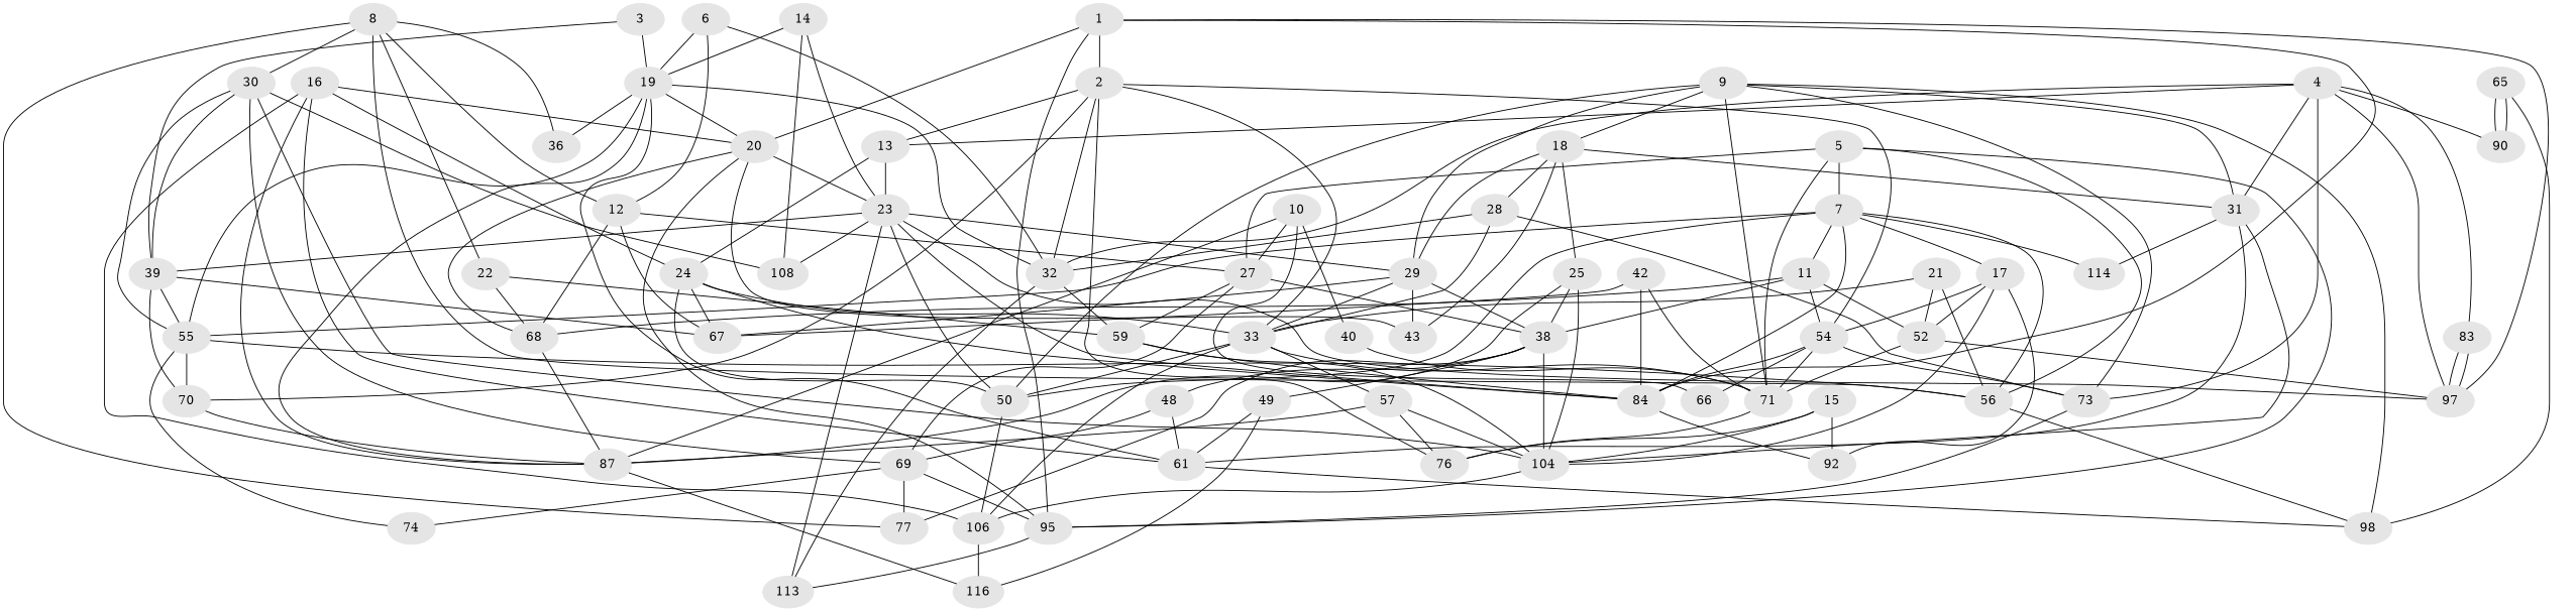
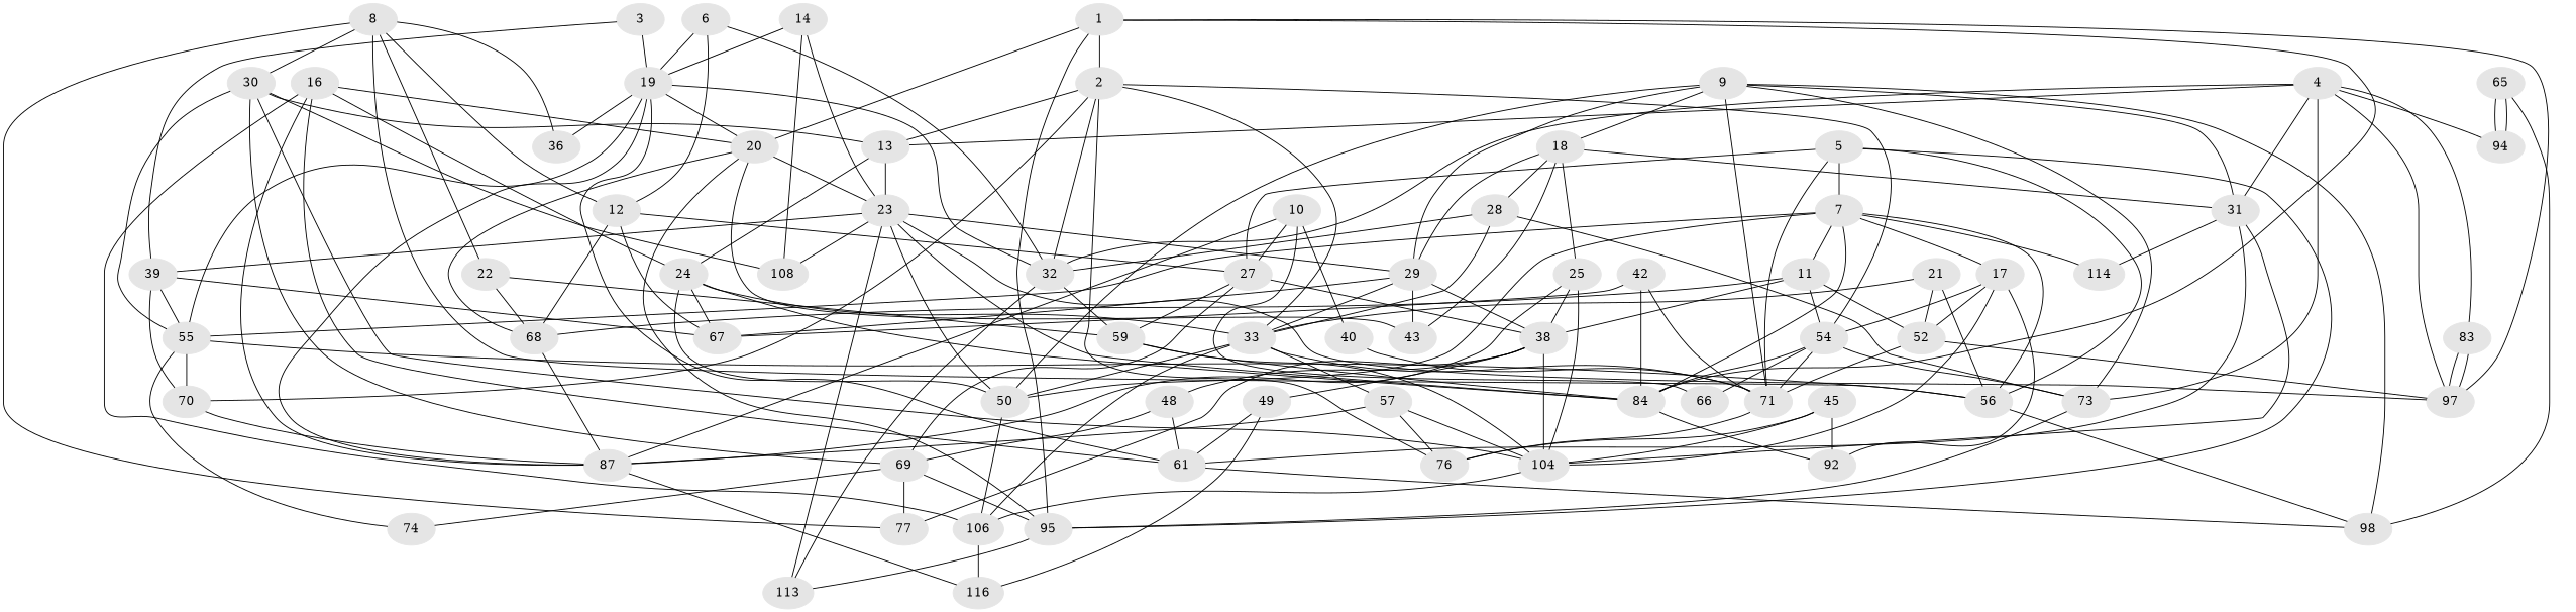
  graph {
    node [color=gray90 style=filled]
    2 [super="+44"]
    13 [super="+109"]
    32 [super="+58"]
    33 [super="+34"]
    54 [super="+103"]
    70 [super="+102"]
    76
    1
    20 [super="+86"]
    84 [super="+111"]
    95 [super="+114"]
    97 [super="+101"]
    68
    23
    43
    92
    113
    24 [super="+100"]
    59 [super="+78"]
    71 [super="+85"]
    50 [super="+82"]
    106
    57 [super="+75"]
    73 [super="+91"]
    66
    87 [super="+88"]
    19 [super="+96"]
    55 [super="+115"]
    36
    61 [super="+90"]
    3
    39 [super="+112"]
    67
    4 [super="+46"]
    31 [super="+51"]
    83
-   94 [label=90]
+   94
    n38 [label=114]
    104 [super="+110"]
    5 [super="+53"]
    7 [super="+35"]
    27 [super="+63"]
    56
    11 [super="+41"]
    17 [super="+81"]
    38 [super="+80"]
    69 [super="+107"]
    98
    12 [super="+26"]
    6
    52
    74
    8 [super="+64"]
    22
    30 [super="+79"]
    77
    108
    9 [super="+60"]
    18 [super="+45"]
    29 [super="+93"]
    25 [super="+105"]
    28 [super="+62"]
    10 [super="+99"]
    40
    116
    48 [super="+89"]
    49
    14
-   15 [super="+47"]
+   15 [super="+47" label=45]
    16 [super="+72"]
    21 [super="+37"]
    42
    65
    2 -- 13
    2 -- 32
    2 -- 33
    2 -- 54
    2 -- 70
    2 -- 76
    13 -- 23
    13 -- 24
    32 -- 113
    32 -- 59
    33 -- 71
    33 -- 50
    33 -- 106
    33 -- 57
    54 -- 84
    54 -- 71
    54 -- 73
    54 -- 66
    70 -- 87
    1 -- 2
    1 -- 20
    1 -- 84
    1 -- 95
    1 -- 97
    20 -- 95
    20 -- 68
    20 -- 23
    20 -- 43
    84 -- 92
    95 -- 113
    68 -- 87
    23 -- 84
    23 -- 97
    23 -- 113
    23 -- 50
    23 -- 39
    23 -- 108
    23 -- 29
    24 -- 33
    24 -- 84
    24 -- 50
    24 -- 67
    59 -- 84
    59 -- 104
    71 -- 76
    50 -- 106
    106 -- 116
    57 -- 76
    57 -- 87
    57 -- 104
    73 -- 95
    87 -- 116
    19 -- 32
    19 -- 20
    19 -- 87
    19 -- 55
    19 -- 36 [weight=2]
    19 -- 61
    55 -- 70
    55 -- 56
    55 -- 74
    61 -- 98
    3 -- 19
    3 -- 39
    39 -- 70
    39 -- 55
    39 -- 67
    4 -- 13
    4 -- 32
    4 -- 97
    4 -- 73
    4 -- 31
    4 -- 83
    4 -- 94
    31 -- 61
    31 -- n38
    31 -- 104
    83 -- 97
    83 -- 97
    104 -- 106
    5 -- 95
    5 -- 71
    5 -- 7
    5 -- 27
    5 -- 56
    7 -- 84
    7 -- 50
    7 -- 55
    7 -- n38
    7 -- 56
    7 -- 11
    7 -- 17
    27 -- 59
    27 -- 38
    27 -- 69
    56 -- 98
    11 -- 54
    11 -- 68
    11 -- 38
    11 -- 52
    17 -- 54
    17 -- 92
    17 -- 104
    17 -- 52
    38 -- 104 [weight=2]
    38 -- 77
    38 -- 48
    38 -- 49
    69 -- 95
    69 -- 74
    69 -- 77
    12 -- 68
    12 -- 67
    12 -- 27
    6 -- 32
    6 -- 19
    6 -- 12
    52 -- 97
    52 -- 71
    8 -- 36
    8 -- 56 [weight=2]
    8 -- 12
    8 -- 22
    8 -- 30
    8 -- 77
    22 -- 68
    22 -- 59
    30 -- 55
-   30 -- 39
+   30 -- 13
    30 -- 104
    30 -- 69
    30 -- 108
    9 -- 71
    9 -- 50
    9 -- 73
    9 -- 31
    9 -- 98
    9 -- 18
    9 -- 29
    18 -- 43
    18 -- 31
    18 -- 29
    18 -- 25
    18 -- 28
    29 -- 33
    29 -- 43
    29 -- 67
    29 -- 38
    25 -- 87
    25 -- 104 [weight=2]
    25 -- 38
    28 -- 32
    28 -- 33
    28 -- 73
    10 -- 66
    10 -- 87
    10 -- 27 [weight=2]
    10 -- 40
    40 -- 71
    48 -- 61
    48 -- 69
    49 -- 61
    49 -- 116
    14 -- 23
    14 -- 19
    14 -- 108
    15 -- 76
    15 -- 92
    15 -- 104
    16 -- 20
    16 -- 24
    16 -- 106
    16 -- 87
    16 -- 61
    21 -- 33
    21 -- 56
    21 -- 52
    42 -- 84
    42 -- 71
    42 -- 67
    65 -- 94
    65 -- 94
    65 -- 98
  }
